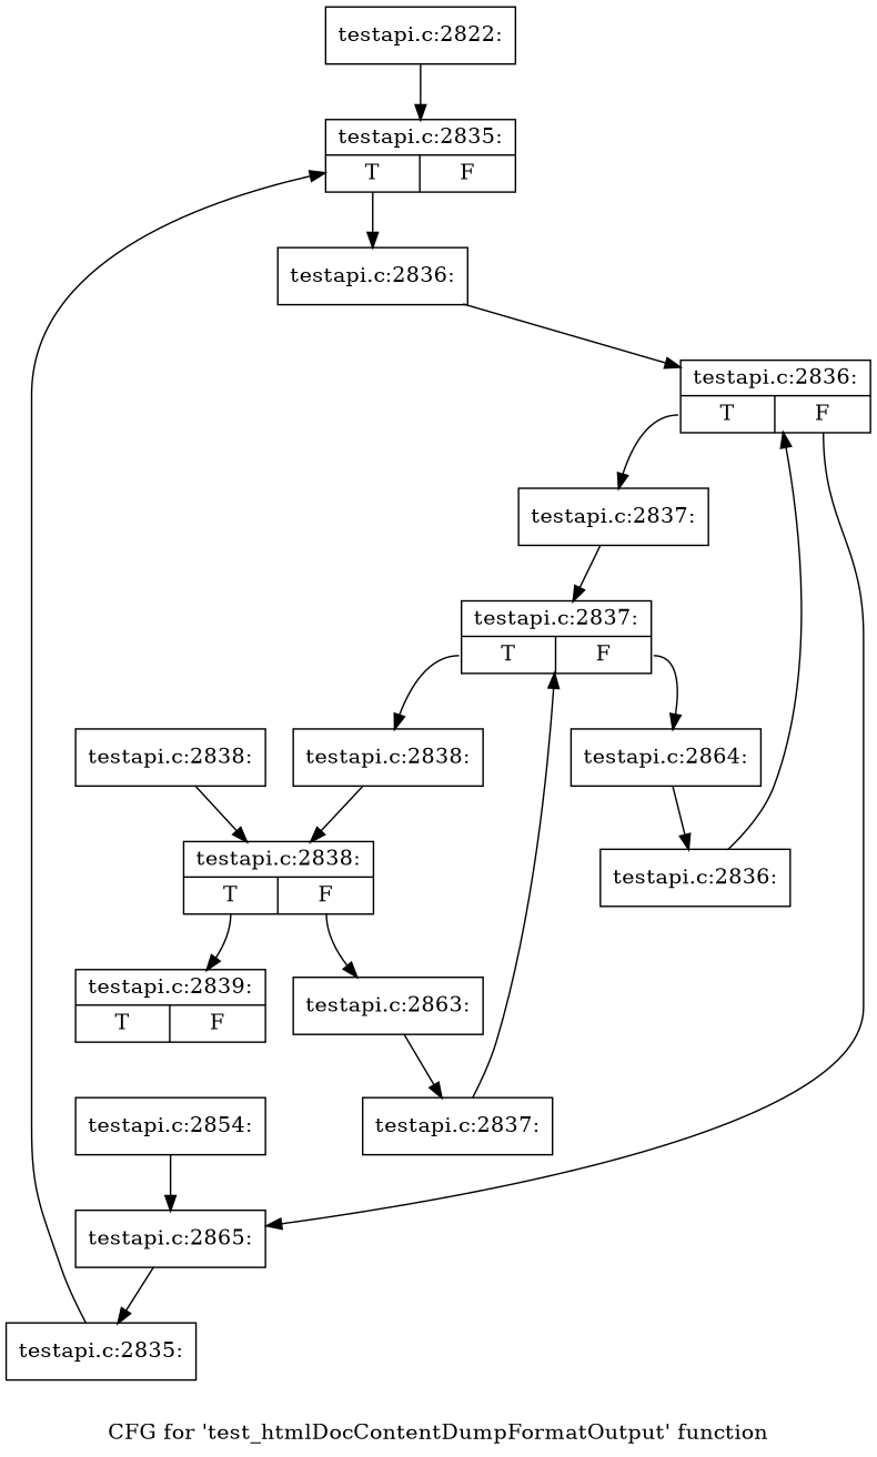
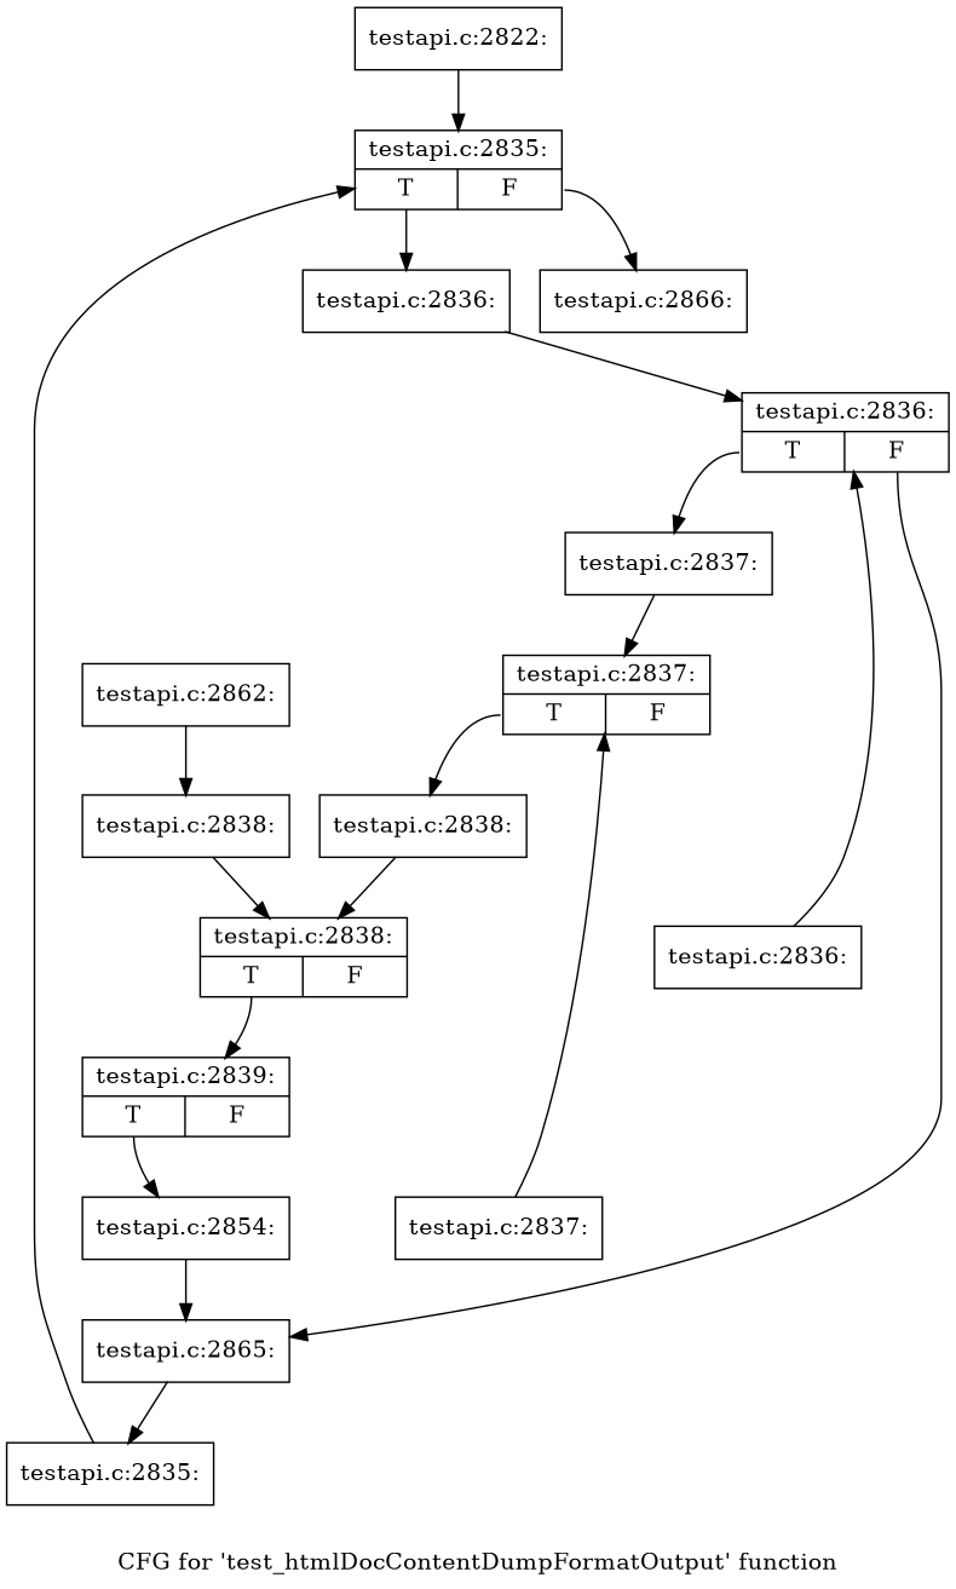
  digraph {
    label="CFG for 'test_htmlDocContentDumpFormatOutput' function"
    node [shape=record]
    n1 [label="{testapi.c:2822:}"]
    n2 [label="{testapi.c:2835:|{<s0>T|<s1>F}}"]
    n3 [label="{testapi.c:2836:}"]
+   n4 [label="{testapi.c:2866:}"]
    n5 [label="{testapi.c:2836:|{<s0>T|<s1>F}}"]
    n6 [label="{testapi.c:2837:}"]
    n7 [label="{testapi.c:2865:}"]
    n8 [label="{testapi.c:2837:|{<s0>T|<s1>F}}"]
    n9 [label="{testapi.c:2835:}"]
    n10 [label="{testapi.c:2838:}"]
-   n11 [label="{testapi.c:2864:}"]
    n12 [label="{testapi.c:2838:|{<s0>T|<s1>F}}"]
    n13 [label="{testapi.c:2836:}"]
    n14 [label="{testapi.c:2839:|{<s0>T|<s1>F}}"]
-   n15 [label="{testapi.c:2863:}"]
    n16 [label="{testapi.c:2854:}"]
    n17 [label="{testapi.c:2837:}"]
+   n18 [label="{testapi.c:2862:}"]
    n19 [label="{testapi.c:2838:}"]
    n1 -> n2
    n2 -> n3 [tailport=s0]
+   n2 -> n4 [tailport=s1]
    n3 -> n5
    n5 -> n6 [tailport=s0]
    n5 -> n7 [tailport=s1]
    n6 -> n8
    n7 -> n9
    n8 -> n10 [tailport=s0]
-   n8 -> n11 [tailport=s1]
    n9 -> n2
    n10 -> n12
-   n11 -> n13
    n12 -> n14 [tailport=s0]
-   n12 -> n15 [tailport=s1]
    n13 -> n5
-   n15 -> n17
+   n14 -> n16 [tailport=s0]
    n16 -> n7
    n17 -> n8
+   n18 -> n19
    n19 -> n12
  }
